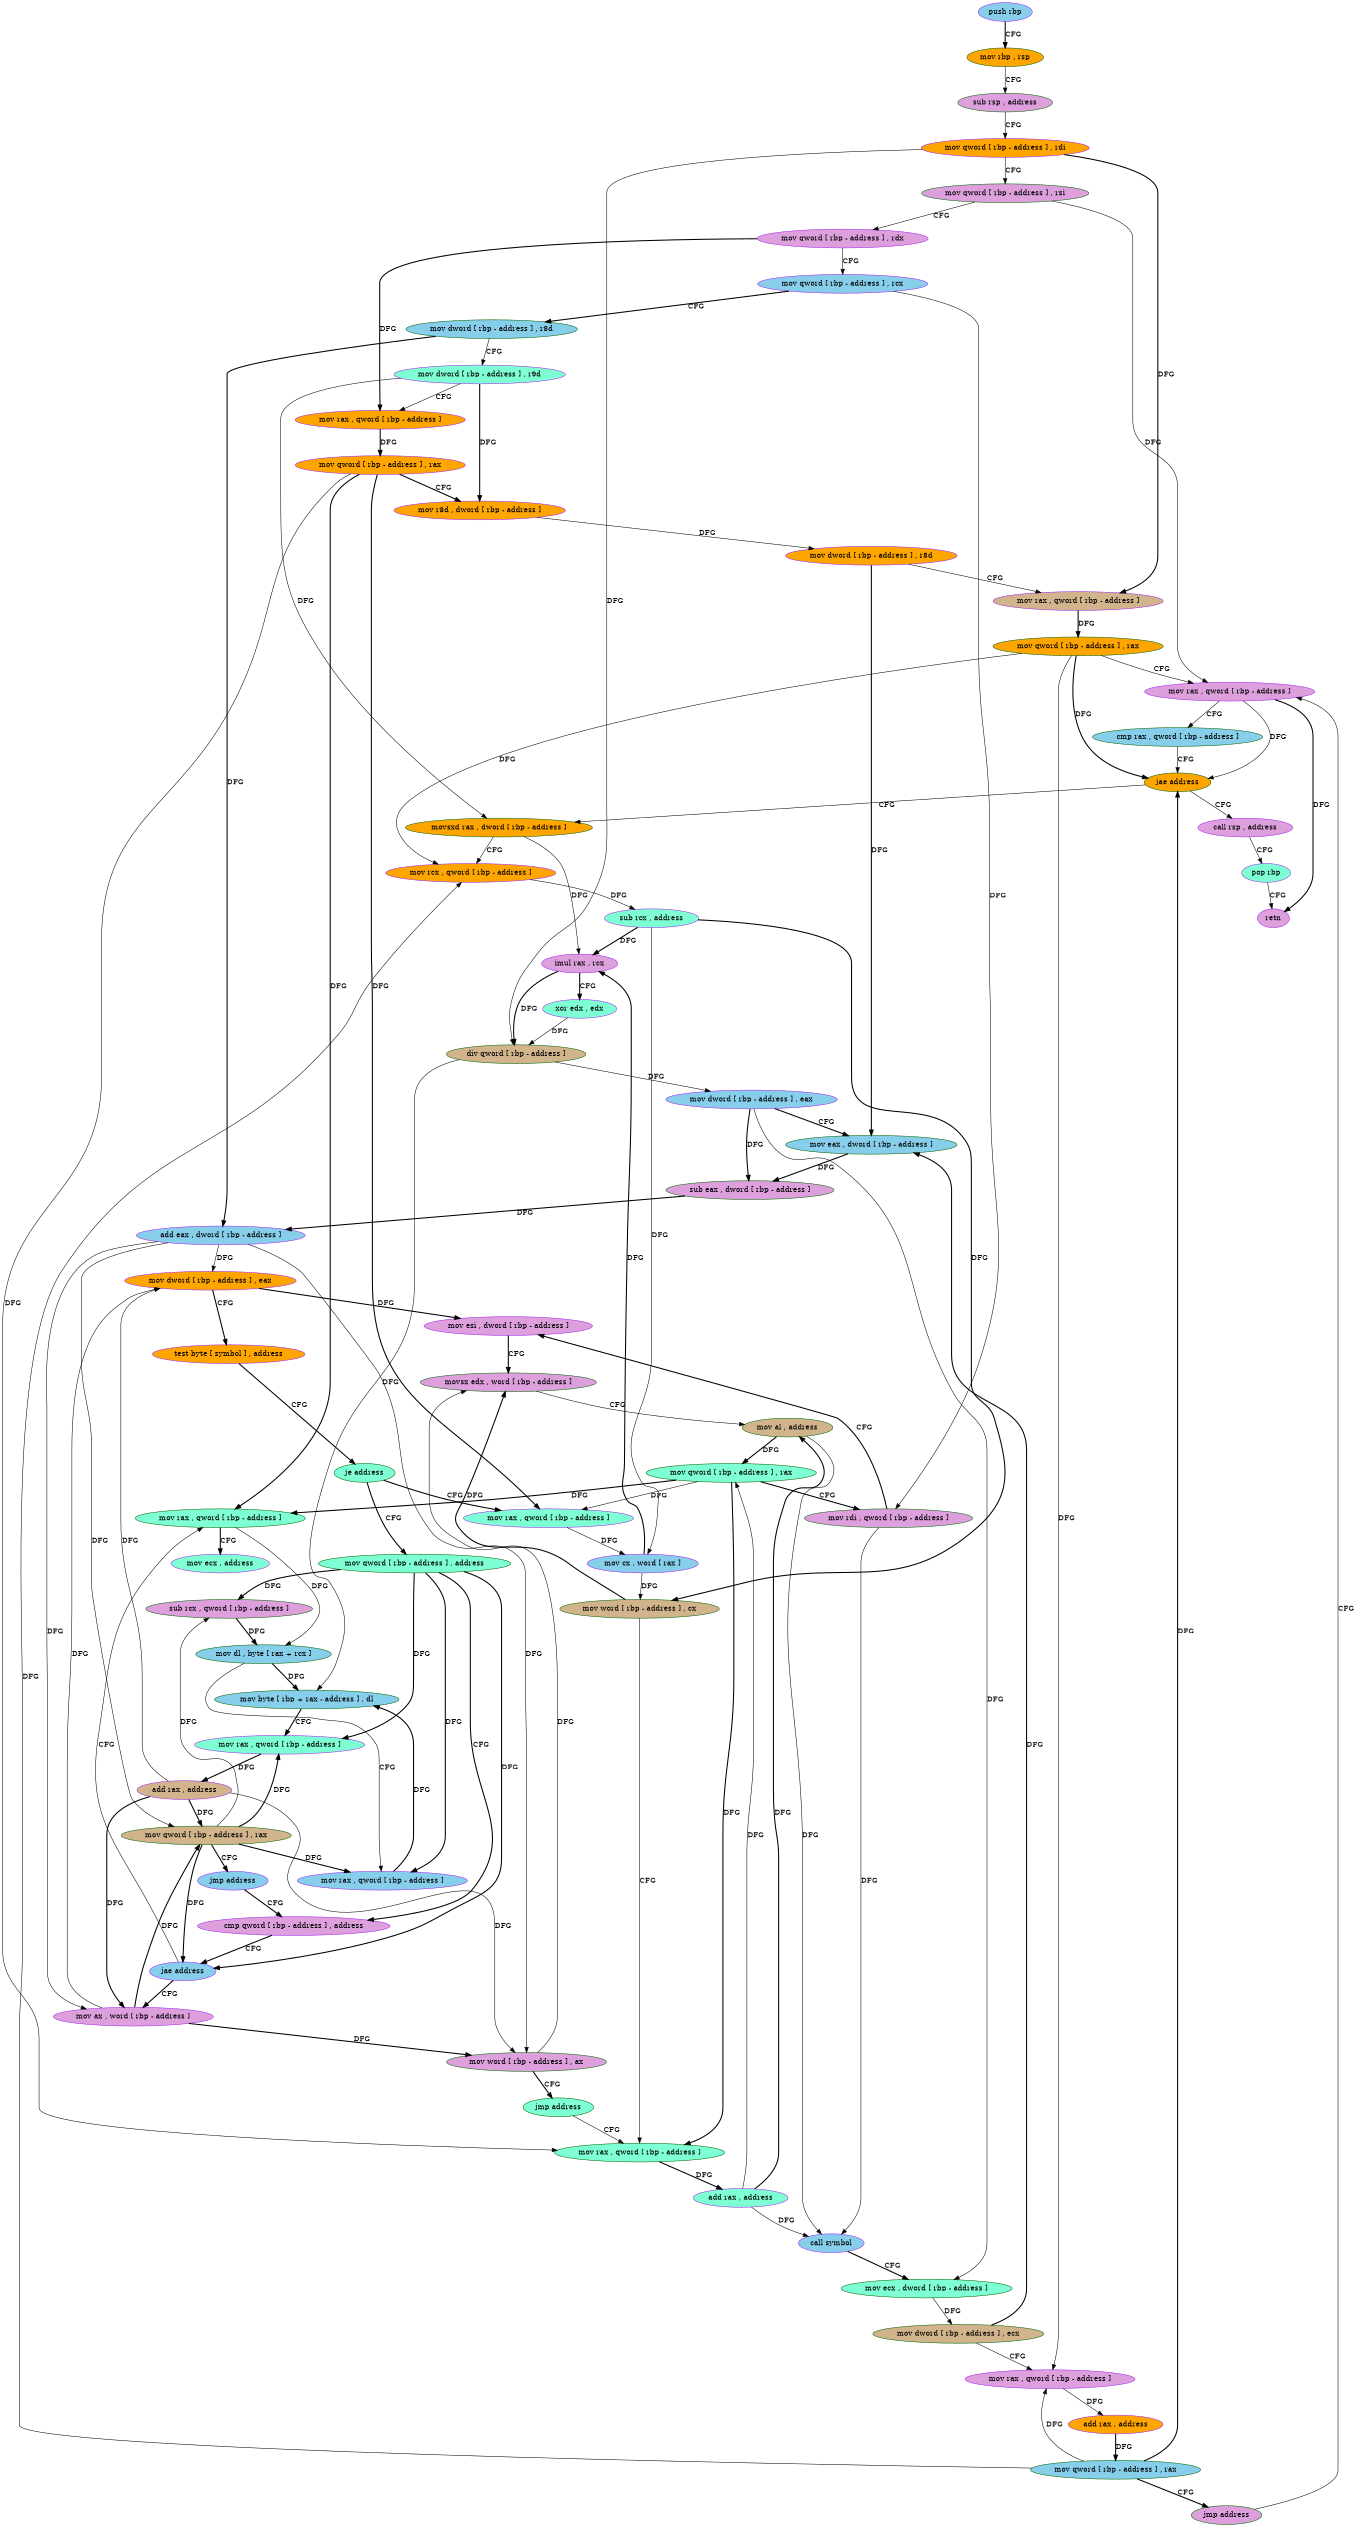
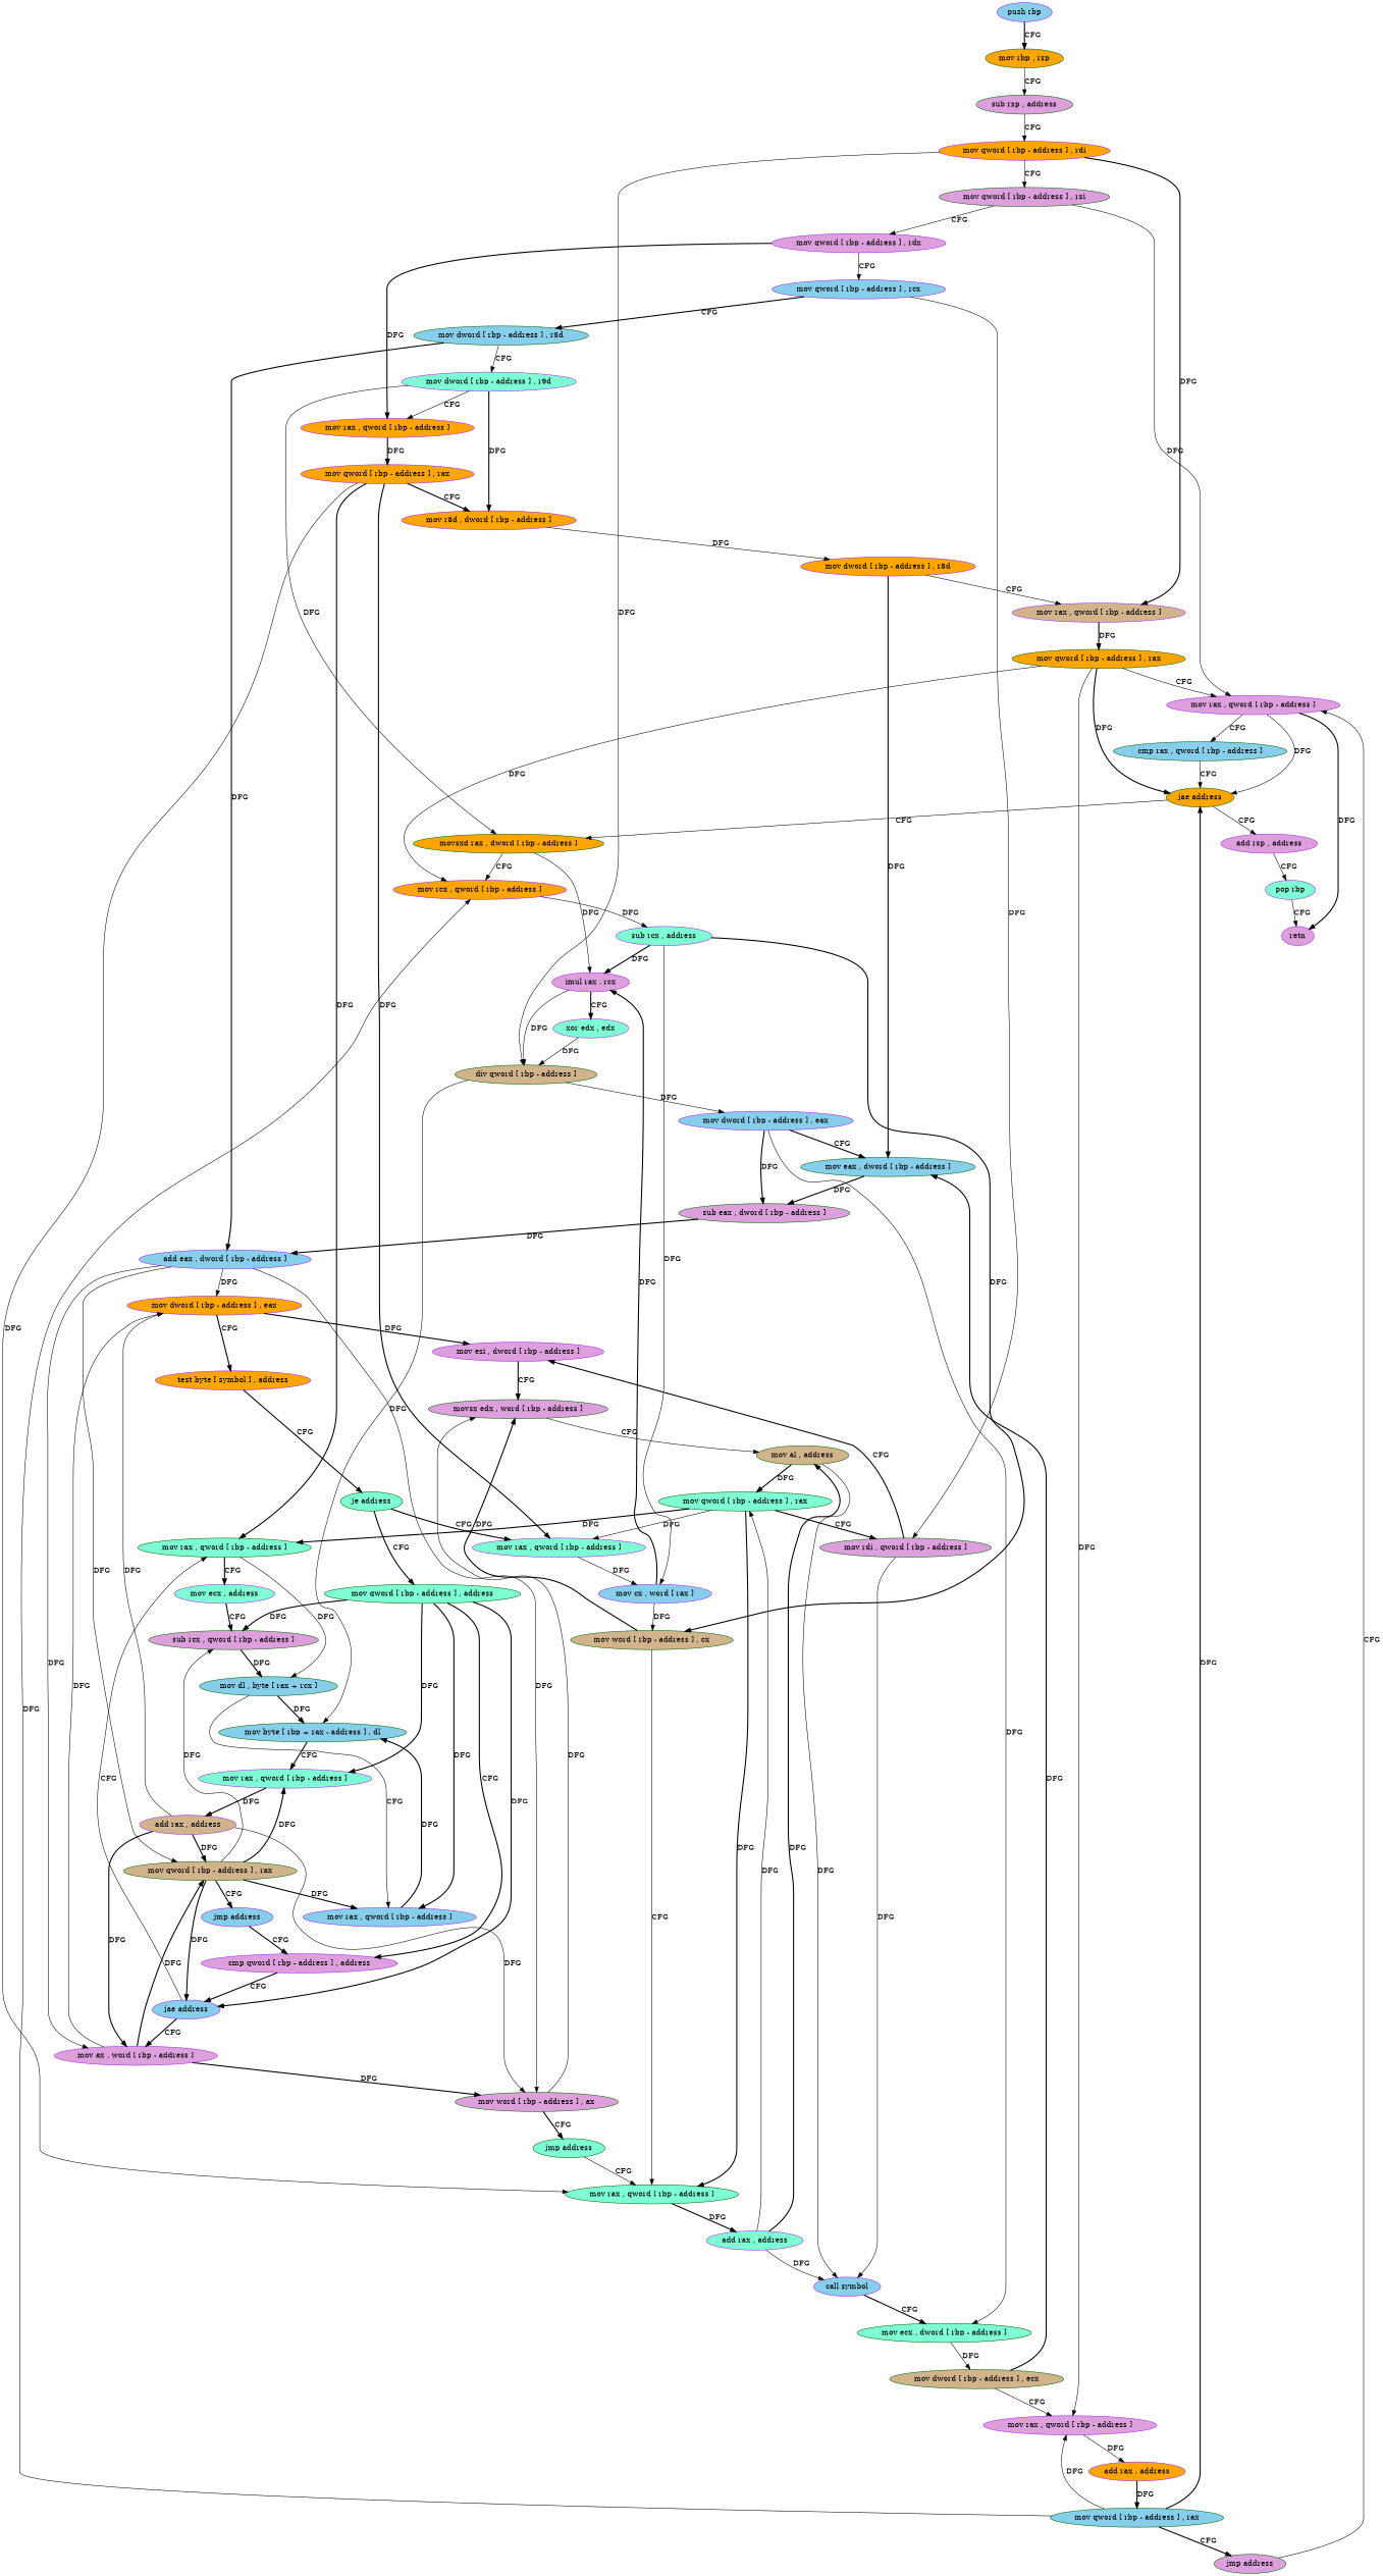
  digraph {
    node [color=purple fillcolor=plum style=filled]
    edge [style=bold]
    n1 [fillcolor=skyblue label="push rbp"]
    n2 [color=darkgreen fillcolor=orange label="mov rbp , rsp"]
    n3 [color=darkgreen label="sub rsp , address"]
    n4 [fillcolor=orange label="mov qword [ rbp - address ] , rdi"]
    n5 [color=darkgreen label="mov qword [ rbp - address ] , rsi"]
    n6 [fillcolor=tan label="mov rax , qword [ rbp - address ]"]
    n7 [color=darkgreen fillcolor=tan label="div qword [ rbp - address ]"]
    n8 [label="mov qword [ rbp - address ] , rdx"]
    n9 [label="mov rax , qword [ rbp - address ]"]
    n10 [color=darkgreen fillcolor=orange label="mov qword [ rbp - address ] , rax"]
    n11 [fillcolor=skyblue label="mov dword [ rbp - address ] , eax"]
    n12 [color=darkgreen fillcolor=skyblue label="mov byte [ rbp + rax - address ] , dl"]
    n13 [fillcolor=skyblue label="mov qword [ rbp - address ] , rcx"]
    n14 [fillcolor=orange label="mov rax , qword [ rbp - address ]"]
    n15 [color=darkgreen fillcolor=orange label="jae address"]
    n16 [label=retn]
    n17 [color=darkgreen fillcolor=skyblue label="cmp rax , qword [ rbp - address ]"]
    n18 [color=darkgreen fillcolor=skyblue label="mov dword [ rbp - address ] , r8d"]
    n19 [color=darkgreen label="mov rdi , qword [ rbp - address ]"]
    n20 [fillcolor=orange label="mov qword [ rbp - address ] , rax"]
    n21 [fillcolor=aquamarine label="mov dword [ rbp - address ] , r9d"]
    n22 [fillcolor=skyblue label="add eax , dword [ rbp - address ]"]
    n23 [label="mov esi , dword [ rbp - address ]"]
    n24 [fillcolor=skyblue label="call symbol"]
    n25 [fillcolor=orange label="mov r8d , dword [ rbp - address ]"]
    n26 [color=darkgreen fillcolor=orange label="movsxd rax , dword [ rbp - address ]"]
    n27 [fillcolor=orange label="mov dword [ rbp - address ] , eax"]
    n28 [label="mov ax , word [ rbp - address ]"]
    n29 [color=darkgreen label="mov word [ rbp - address ] , ax"]
    n30 [color=darkgreen fillcolor=tan label="mov qword [ rbp - address ] , rax"]
    n31 [fillcolor=orange label="mov dword [ rbp - address ] , r8d"]
    n32 [fillcolor=orange label="mov rcx , qword [ rbp - address ]"]
    n33 [label="imul rax , rcx"]
    n34 [fillcolor=aquamarine label="mov rax , qword [ rbp - address ]"]
    n35 [color=darkgreen fillcolor=aquamarine label="mov rax , qword [ rbp - address ]"]
    n36 [color=darkgreen fillcolor=aquamarine label="mov rax , qword [ rbp - address ]"]
    n37 [fillcolor=skyblue label="mov cx , word [ rax ]"]
    n38 [fillcolor=aquamarine label="add rax , address"]
    n39 [fillcolor=aquamarine label="mov ecx , address"]
    n40 [color=darkgreen fillcolor=skyblue label="mov dl , byte [ rax + rcx ]"]
    n41 [color=darkgreen fillcolor=skyblue label="mov eax , dword [ rbp - address ]"]
    n42 [color=darkgreen label="sub eax , dword [ rbp - address ]"]
    n43 [label="mov rax , qword [ rbp - address ]"]
    n44 [fillcolor=aquamarine label="sub rcx , address"]
-   n45 [label="call rsp , address"]
+   n45 [label="add rsp , address"]
    n46 [fillcolor=orange label="add rax , address"]
    n47 [fillcolor=aquamarine label="pop rbp"]
    n48 [fillcolor=aquamarine label="xor edx , edx"]
    n49 [color=darkgreen fillcolor=tan label="mov word [ rbp - address ] , cx"]
    n50 [color=darkgreen label="movsx edx , word [ rbp - address ]"]
    n51 [color=darkgreen fillcolor=aquamarine label="mov ecx , dword [ rbp - address ]"]
    n52 [fillcolor=aquamarine label="mov rax , qword [ rbp - address ]"]
    n53 [color=darkgreen fillcolor=tan label="mov dword [ rbp - address ] , ecx"]
    n54 [fillcolor=orange label="test byte [ symbol ] , address"]
    n55 [color=darkgreen fillcolor=aquamarine label="jmp address"]
    n56 [color=darkgreen label="sub rcx , qword [ rbp - address ]"]
    n57 [fillcolor=skyblue label="mov rax , qword [ rbp - address ]"]
    n58 [fillcolor=skyblue label="jae address"]
    n59 [fillcolor=skyblue label="jmp address"]
    n60 [color=darkgreen fillcolor=aquamarine label="je address"]
    n61 [color=darkgreen fillcolor=aquamarine label="mov qword [ rbp - address ] , address"]
    n62 [label="cmp qword [ rbp - address ] , address"]
    n63 [fillcolor=tan label="add rax , address"]
    n64 [color=darkgreen fillcolor=tan label="mov al , address"]
    n65 [color=darkgreen fillcolor=aquamarine label="mov qword [ rbp - address ] , rax"]
    n66 [color=darkgreen fillcolor=skyblue label="mov qword [ rbp - address ] , rax"]
    n67 [color=darkgreen label="jmp address"]
    n1 -> n2 [label=CFG]
    n2 -> n3 [label=CFG style=solid]
    n3 -> n4 [label=CFG style=solid]
    n4 -> n5 [label=CFG style=solid]
    n4 -> n6 [label=DFG]
    n4 -> n7 [label=DFG style=solid]
    n5 -> n8 [label=CFG style=solid]
    n5 -> n9 [label=DFG style=solid]
    n6 -> n10 [label=DFG]
    n7 -> n11 [label=DFG style=solid]
    n7 -> n12 [label=DFG style=solid]
    n8 -> n13 [label=CFG style=solid]
    n8 -> n14 [label=DFG]
    n9 -> n15 [label=DFG style=solid]
    n9 -> n16 [label=DFG]
    n9 -> n17 [label=CFG style=solid]
    n10 -> n9 [label=CFG style=solid]
    n10 -> n15 [label=DFG]
    n10 -> n32 [label=DFG style=solid]
    n10 -> n43 [label=DFG style=solid]
    n11 -> n41 [label=CFG]
    n11 -> n42 [label=DFG]
    n11 -> n51 [label=DFG style=solid]
    n12 -> n52 [label=CFG]
    n13 -> n18 [label=CFG]
    n13 -> n19 [label=DFG style=solid]
    n14 -> n20 [label=DFG]
    n15 -> n26 [label=CFG style=solid]
    n15 -> n45 [label=CFG style=solid]
    n17 -> n15 [label=CFG style=solid]
    n18 -> n21 [label=CFG style=solid]
    n18 -> n22 [label=DFG]
    n19 -> n23 [label=CFG]
    n19 -> n24 [label=DFG style=solid]
    n20 -> n25 [label=CFG]
    n20 -> n34 [label=DFG]
    n20 -> n35 [label=DFG style=solid]
    n20 -> n36 [label=DFG]
    n21 -> n14 [label=CFG style=solid]
    n21 -> n25 [label=DFG]
    n21 -> n26 [label=DFG style=solid]
    n22 -> n27 [label=DFG style=solid]
    n22 -> n28 [label=DFG style=solid]
    n22 -> n29 [label=DFG style=solid]
    n22 -> n30 [label=DFG style=solid]
    n23 -> n50 [label=CFG]
    n24 -> n51 [label=CFG]
    n25 -> n31 [label=DFG style=solid]
    n26 -> n32 [label=CFG style=solid]
    n26 -> n33 [label=DFG style=solid]
    n27 -> n23 [label=DFG]
    n27 -> n54 [label=CFG]
    n28 -> n27 [label=DFG style=solid]
    n28 -> n29 [label=DFG]
    n28 -> n30 [label=DFG]
    n29 -> n50 [label=DFG style=solid]
    n29 -> n55 [label=CFG]
    n30 -> n52 [label=DFG]
    n30 -> n56 [label=DFG style=solid]
    n30 -> n57 [label=DFG]
    n30 -> n58 [label=DFG]
    n30 -> n59 [label=CFG]
    n31 -> n6 [label=CFG style=solid]
    n31 -> n41 [label=DFG]
    n32 -> n44 [label=DFG style=solid]
-   n33 -> n7 [label=DFG]
+   n33 -> n7 [label=DFG style=solid]
    n33 -> n48 [label=CFG]
    n34 -> n37 [label=DFG style=solid]
    n35 -> n38 [label=DFG]
    n36 -> n39 [label=CFG]
    n36 -> n40 [label=DFG style=solid]
    n37 -> n33 [label=DFG]
    n37 -> n49 [label=DFG style=solid]
    n38 -> n24 [label=DFG style=solid]
    n38 -> n64 [label=DFG]
    n38 -> n65 [label=DFG style=solid]
+   n39 -> n56 [label=CFG]
    n40 -> n12 [label=DFG]
    n40 -> n57 [label=CFG style=solid]
    n41 -> n42 [label=DFG]
    n42 -> n22 [label=DFG]
    n43 -> n46 [label=DFG style=solid]
    n44 -> n33 [label=DFG]
    n44 -> n37 [label=DFG style=solid]
    n44 -> n49 [label=DFG]
    n45 -> n47 [label=CFG style=solid]
    n46 -> n66 [label=DFG]
    n47 -> n16 [label=CFG style=solid]
    n48 -> n7 [label=DFG style=solid]
    n49 -> n35 [label=CFG style=solid]
    n49 -> n50 [label=DFG]
    n50 -> n64 [label=CFG style=solid]
    n51 -> n53 [label=DFG style=solid]
    n52 -> n63 [label=DFG]
    n53 -> n41 [label=DFG]
    n53 -> n43 [label=CFG style=solid]
    n54 -> n60 [label=CFG]
    n55 -> n35 [label=CFG style=solid]
    n56 -> n40 [label=DFG]
    n57 -> n12 [label=DFG]
    n58 -> n28 [label=CFG]
    n58 -> n36 [label=CFG style=solid]
    n59 -> n62 [label=CFG]
    n60 -> n34 [label=CFG]
    n60 -> n61 [label=CFG]
    n61 -> n52 [label=DFG]
    n61 -> n56 [label=DFG]
    n61 -> n57 [label=DFG]
    n61 -> n58 [label=DFG]
    n61 -> n62 [label=CFG]
    n62 -> n58 [label=CFG]
    n63 -> n27 [label=DFG style=solid]
    n63 -> n28 [label=DFG]
    n63 -> n29 [label=DFG style=solid]
    n63 -> n30 [label=DFG]
    n64 -> n24 [label=DFG style=solid]
    n64 -> n65 [label=DFG]
    n65 -> n19 [label=CFG]
    n65 -> n34 [label=DFG style=solid]
    n65 -> n35 [label=DFG]
    n65 -> n36 [label=DFG]
    n66 -> n15 [label=DFG]
    n66 -> n32 [label=DFG style=solid]
    n66 -> n43 [label=DFG style=solid]
    n66 -> n67 [label=CFG]
    n67 -> n9 [label=CFG style=solid]
  }
